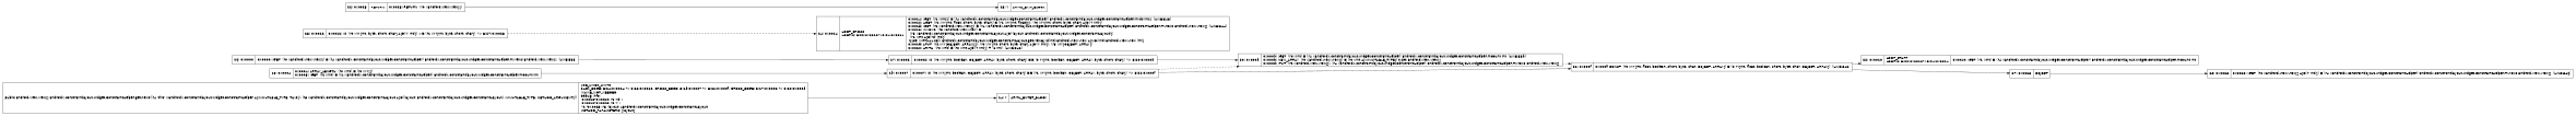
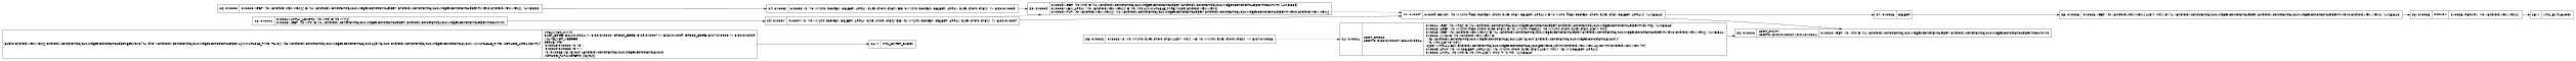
  digraph {
    fontname="DejaVu Sans"
    rankdir=LR
    node [fontname="DejaVu Sans" shape=record]
    edge [fontname="DejaVu Sans"]
-   n1 [label="{14\:\ ?|ARITH_ENTER_BLOCK\l}"]
+   n1 [label="{14\:\ ?|MTH_ENTER_BLOCK\l}"]
    n2 [label="{16\:\ 0x0000|0x0000: IGET  (r0 I:android.view.View[]) = (r4 I:androidx.constraintlayout.widget.ConstraintHelper) androidx.constraintlayout.widget.ConstraintHelper.mViews android.view.View[]  (LINE:538)\l}"]
    n3 [label="{17\:\ 0x0002|0x0002: IF  (r0 I:??[int, boolean, OBJECT, ARRAY, byte, short, char]) == (0 ??[int, boolean, OBJECT, ARRAY, byte, short, char])  \-\> B:20:0x0009 \l}"]
    n4 [label="{20\:\ 0x0009|0x0009: IGET  (r0 I:int) = (r4 I:androidx.constraintlayout.widget.ConstraintHelper) androidx.constraintlayout.widget.ConstraintHelper.mCount int  (LINE:539)\l0x000b: NEW_ARRAY  (r0 I:android.view.View[]) = (r0 I:int A[IMMUTABLE_TYPE]) type: android.view.View[] \l0x000d: IPUT  (r0 I:android.view.View[]), (r4 I:androidx.constraintlayout.widget.ConstraintHelper) androidx.constraintlayout.widget.ConstraintHelper.mViews android.view.View[] \l}"]
    n5 [label="{18\:\ 0x0004|0x0004: ARRAY_LENGTH  (r0 I:int) = (r0 I:??[]) \l0x0005: IGET  (r1 I:int) = (r4 I:androidx.constraintlayout.widget.ConstraintHelper) androidx.constraintlayout.widget.ConstraintHelper.mCount int \l}"]
    n6 [label="{19\:\ 0x0007|0x0007: IF  (r0 I:??[int, boolean, OBJECT, ARRAY, byte, short, char]) == (r1 I:??[int, boolean, OBJECT, ARRAY, byte, short, char])  \-\> B:21:0x000f \l}"]
    n7 [label="{21\:\ 0x000f|0x000f: CONST  (r0 I:??[int, float, boolean, short, byte, char, OBJECT, ARRAY]) = (0 ??[int, float, boolean, short, byte, char, OBJECT, ARRAY])  (LINE:542)\l}"]
    n8 [label="{22\:\ 0x0010|LOOP_START\lLOOP:0: B:22:0x0010\-\>B:24:0x0014\l|0x0010: IGET  (r1 I:int) = (r4 I:androidx.constraintlayout.widget.ConstraintHelper) androidx.constraintlayout.widget.ConstraintHelper.mCount int \l}"]
    n9 [label="{27\:\ 0x0023|OBJECT\l}"]
    n10 [label="{23\:\ 0x0012|0x0012: IF  (r0 I:??[int, byte, short, char] A[D('i' int)]) \>= (r1 I:??[int, byte, short, char])  \-\> B:27:0x0023 \l}"]
    n11 [label="{24\:\ 0x0014|LOOP_CROSS\lLOOP:0: B:22:0x0010\-\>B:24:0x0014\l|0x0014: IGET  (r1 I:int[]) = (r4 I:androidx.constraintlayout.widget.ConstraintHelper) androidx.constraintlayout.widget.ConstraintHelper.mIds int[]  (LINE:543)\l0x0016: AGET  (r1 I:??[int, float, short, byte, char]) = (r1 I:??[int, float][]), (r0 I:??[int, short, byte, char] A[D('i' int)]) \l0x0018: IGET  (r2 I:android.view.View[]) = (r4 I:androidx.constraintlayout.widget.ConstraintHelper) androidx.constraintlayout.widget.ConstraintHelper.mViews android.view.View[]  (LINE:544)\l0x001a: INVOKE  (r3 I:android.view.View) = \l  (r5 I:androidx.constraintlayout.widget.ConstraintLayout A[D('layout' androidx.constraintlayout.widget.ConstraintLayout)])\l  (r1 I:int A[D('id' int)])\l type: VIRTUAL call: androidx.constraintlayout.widget.ConstraintLayout.getViewById(int):android.view.View A[MD:(int):android.view.View (m)]\l0x001e: APUT  (r2 I:??[OBJECT, ARRAY][]), (r0 I:??[int, short, byte, char] A[D('i' int)]), (r3 I:??[OBJECT, ARRAY]) \l0x0020: ARITH  (r0 I:int) = (r0 I:int A[D('i' int)]) + (1 int)  (LINE:542)\l}"]
    n12 [label="{25\:\ 0x0023|0x0023: IGET  (r0 I:android.view.View[] A[D('i' int)]) = (r4 I:androidx.constraintlayout.widget.ConstraintHelper) androidx.constraintlayout.widget.ConstraintHelper.mViews android.view.View[]  (LINE:546)\l}"]
    n13 [label="{26\:\ 0x0025|RETURN\l|0x0025: RETURN  (r0 I:android.view.View[]) \l}"]
-   n14 [label="{15\:\ ?|ARITH_EXIT_BLOCK\l}"]
+   n14 [label="{15\:\ ?|MTH_EXIT_BLOCK\l}"]
    n15 [label="{public android.view.View[] androidx.constraintlayout.widget.ConstraintHelper.getViews((r4 'this' I:androidx.constraintlayout.widget.ConstraintHelper A[IMMUTABLE_TYPE, THIS]), (r5 I:androidx.constraintlayout.widget.ConstraintLayout A[D('layout' androidx.constraintlayout.widget.ConstraintLayout), IMMUTABLE_TYPE, METHOD_ARGUMENT]))  | USE_LINES_HINTS\lBACK_EDGE: B:24:0x0014 \-\> B:22:0x0010, CROSS_EDGE: B:19:0x0007 \-\> B:21:0x000f, CROSS_EDGE: B:17:0x0002 \-\> B:20:0x0009\lINLINE_NOT_NEEDED\lDebug Info:\l  0x0018\-0x0020: r1 'id' I\l  0x0010\-0x0023: r0 'i' I\l  \-1 \-0x0025: r5 'layout' Landroidx\/constraintlayout\/widget\/ConstraintLayout;\lMETHOD_PARAMETERS: [layout]\l}"]
    n2 -> n3
    n3 -> n4
    n4 -> n7 [style=dashed]
    n5 -> n6
    n6 -> n4 [style=dashed]
    n6 -> n7
    n7 -> n8
    n7 -> n9
    n9 -> n12
    n10 -> n11 [style=dashed]
+   n11 -> n8
+   n12 -> n13
    n13 -> n14
    n15 -> n1
  }
